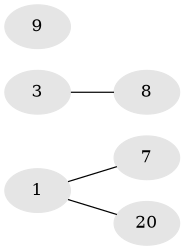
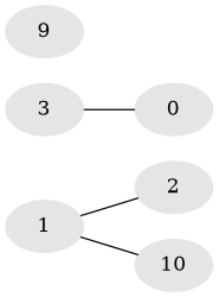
  graph {
    rankdir=LR
    node [color=gray90 style=filled]
    1 [super="+5+20"]
-   2 [super="+4+6" label=7]
-   10 [super="+11+12+13" label=20]
+   2 [super="+4+6"]
+   10 [super="+11+12+13"]
    3 [super="+18"]
-   8 [super="+14+16"]
+   8 [super="+14+16" label=0]
    n6 [label=9 super="+6+9+19"]
    1 -- 2
    1 -- 10
    3 -- 8
  }
